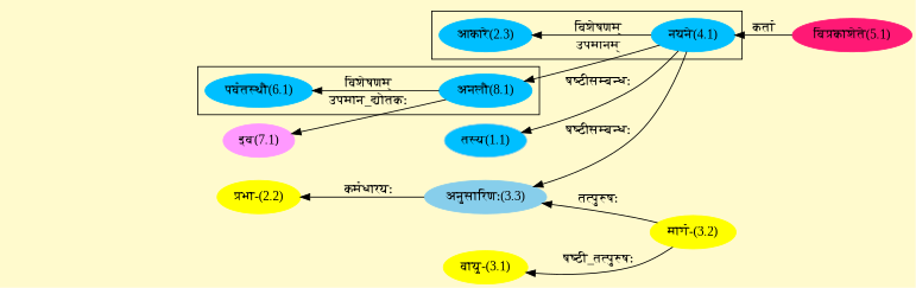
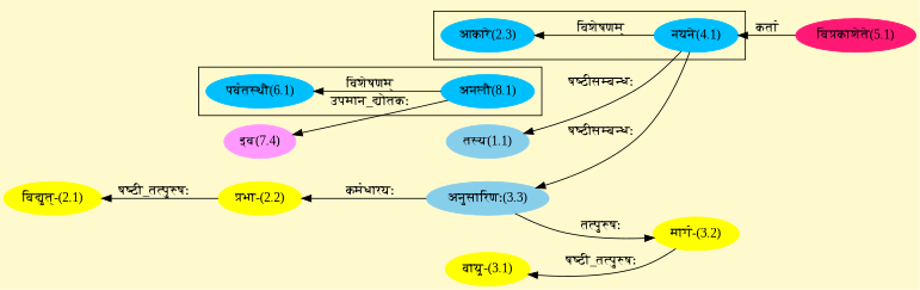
  digraph {
    bgcolor=lemonchiffon1
    compound=true
    fontname="Liberation Serif"
    rankdir=LR
    node [color="#00BFFF" fontname="Liberation Serif" style=filled]
    edge [dir=back fontname="Liberation Serif"]
    n1 [label="आकारे(2.3)"]
    n2 [label="नयने(4.1)"]
    n3 [label="पर्वतस्थौ(6.1)"]
    n4 [label="अनलौ(8.1)"]
    n5 [color="#FF1975" label="विप्रकाशेते(5.1)"]
-   n6 [color="#87CEEB" label="तस्य(1.1)" fillcolor="#00BFFF"]
+   n6 [color="#87CEEB" label="तस्य(1.1)"]
+   n7 [color="#FFFF00" label="विद्युत्-(2.1)"]
    n8 [color="#FFFF00" label="प्रभा-(2.2)"]
    n9 [color="#87CEEB" label="अनुसारिणः(3.3)"]
    n10 [color="#FFFF00" label="वायु-(3.1)"]
    n11 [color="#FFFF00" label="मार्ग-(3.2)"]
-   n12 [color="#FF99FF" label="इव(7.1)"]
+   n12 [color="#FF99FF" label="इव(7.4)"]
    subgraph cluster_1 {
      n1
      n2
    }
    subgraph cluster_2 {
      n3
      n4
    }
    n1 -> n2 [label="विशेषणम्"]
    n2 -> n5 [label="कर्ता"]
    n3 -> n4 [label="विशेषणम्"]
-   n4 -> n2 [label="उपमानम्"]
    n6 -> n2 [label="षष्ठीसम्बन्धः"]
+   n7 -> n8 [label="षष्ठी_तत्पुरुषः"]
    n8 -> n9 [label="कर्मधारयः"]
    n9 -> n2 [label="षष्ठीसम्बन्धः"]
    n10 -> n11 [label="षष्ठी_तत्पुरुषः"]
-   n9 -> n11 [label="तत्पुरुषः"]
+   n11 -> n9 [label="तत्पुरुषः"]
    n12 -> n4 [label="उपमान_द्योतकः"]
  }
